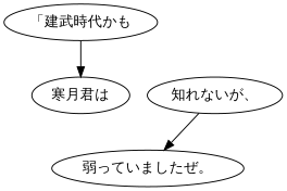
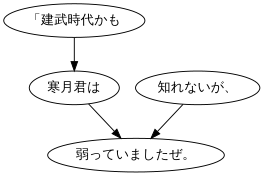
  digraph {
    fontname=Oswald
    node [fontname=Oswald]
    edge [fontname=Oswald]
    n1 [label="「建武時代かも"]
    n2 [label="寒月君は"]
    n3 [label="知れないが、"]
    n4 [label="弱っていましたぜ。"]
    n1 -> n2
+   n2 -> n4
    n3 -> n4
  }
